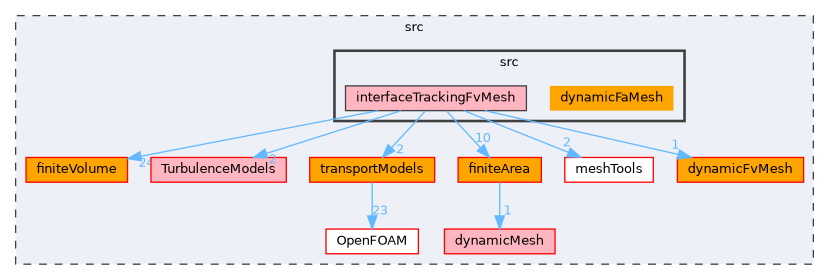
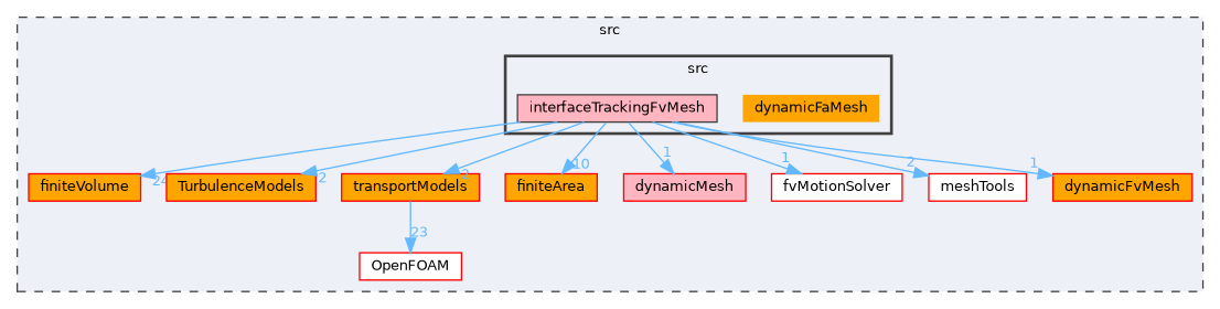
  digraph {
    compound=true
    node [fillcolor=orange fontname=Helvetica fontsize=10 shape=box style=filled color=red]
    edge [color=steelblue1 fontcolor=steelblue1 fontname=Helvetica fontsize=10 headlabel=2 labeldistance=1.5 labelfontname=Helvetica labelfontsize=10]
    n1 [height=0.2 label=dynamicFaMesh shape=plaintext width=0.4 color=""]
    n2 [color=grey25 fillcolor=lightpink height=0.2 label=interfaceTrackingFvMesh width=0.4]
    n3 [fillcolor=white height=0.2 label=OpenFOAM width=0.4]
    n4 [height=0.2 label=finiteVolume width=0.4]
-   n5 [fillcolor=lightpink height=0.2 label=TurbulenceModels width=0.4]
+   n5 [height=0.2 label=TurbulenceModels width=0.4]
    n6 [height=0.2 label=transportModels width=0.4]
    n7 [height=0.2 label=finiteArea width=0.4]
    n8 [fillcolor=lightpink height=0.2 label=dynamicMesh width=0.4]
+   n9 [fillcolor=white height=0.2 label=fvMotionSolver width=0.4]
    n10 [fillcolor=white height=0.2 label=meshTools width=0.4]
    n11 [height=0.2 label=dynamicFvMesh width=0.4]
    subgraph cluster_1 {
      bgcolor="#edf0f7"
      fontname=Helvetica
      fontsize=10
      label=src
      pencolor=grey25
      style="filled,dashed"
      n3
      n4
      n5
      n6
      n7
      n8
+     n9
      n10
      n11
      subgraph cluster_2 {
        bgcolor="#edf0f7"
        fontname=Helvetica
        fontsize=10
        label=src
        pencolor=grey25
        style="filled,bold"
        n1
        n2
      }
    }
    n2 -> n4 [headlabel=24]
    n2 -> n5
    n2 -> n6
    n2 -> n7 [headlabel=10]
-   n7 -> n8 [headlabel=1]
+   n2 -> n8 [headlabel=1]
+   n2 -> n9 [headlabel=1]
    n2 -> n10
    n2 -> n11 [headlabel=1]
    n6 -> n3 [headlabel=23]
  }
